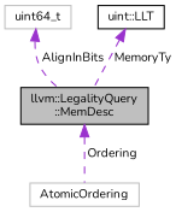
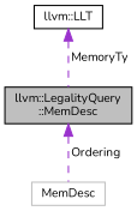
  digraph {
    fontname=Nunito
    node [color=black fontname=Nunito fontsize=10 shape=record]
    edge [color=darkorchid3 dir=back fontname=Nunito fontsize=10 labelfontname=Helvetica labelfontsize=10 style=dashed]
    n1 [fillcolor=grey75 fontcolor=black height=0.2 label="llvm::LegalityQuery\l::MemDesc" style=filled width=0.4]
-   n2 [color=grey75 height=0.2 label=AtomicOrdering width=0.4]
-   n3 [color=grey75 height=0.2 label=uint64_t width=0.4]
-   n4 [height=0.2 label="uint::LLT" width=0.4]
+   n2 [color=grey75 height=0.2 label=MemDesc width=0.4]
+   n4 [height=0.2 label="llvm::LLT" width=0.4]
    n1 -> n2 [label=" Ordering"]
-   n3 -> n1 [label=" AlignInBits"]
    n4 -> n1 [label=" MemoryTy"]
  }
